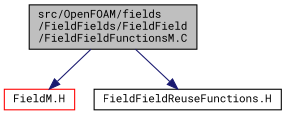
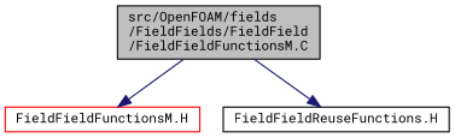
  digraph {
    fontname="Roboto Mono"
    node [color=black fontname="Roboto Mono" fontsize=10 shape=record]
    edge [color=midnightblue fontname="Roboto Mono" fontsize=10 labelfontname=Helvetica labelfontsize=10 style=solid]
    n1 [fillcolor=grey75 fontcolor=black height=0.2 label="src/OpenFOAM/fields\l/FieldFields/FieldField\l/FieldFieldFunctionsM.C" style=filled width=0.4]
-   n2 [color=red height=0.2 label="FieldM.H" width=0.4]
+   n2 [color=red height=0.2 label="FieldFieldFunctionsM.H" width=0.4]
    n3 [height=0.2 label="FieldFieldReuseFunctions.H" width=0.4]
    n1 -> n2
    n1 -> n3
  }
